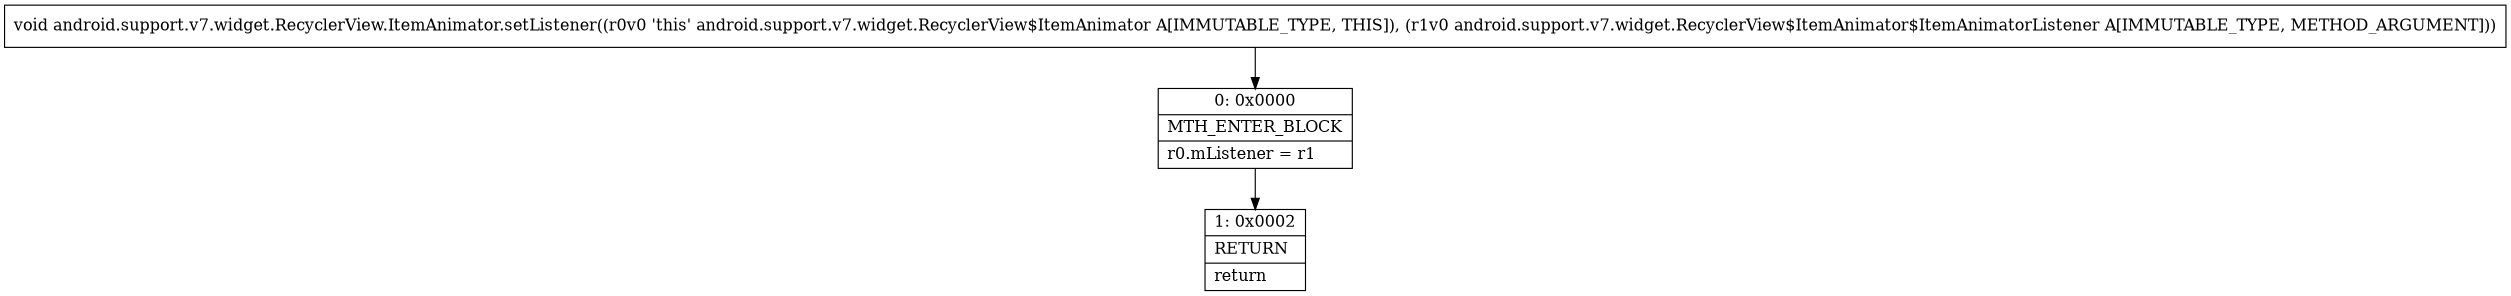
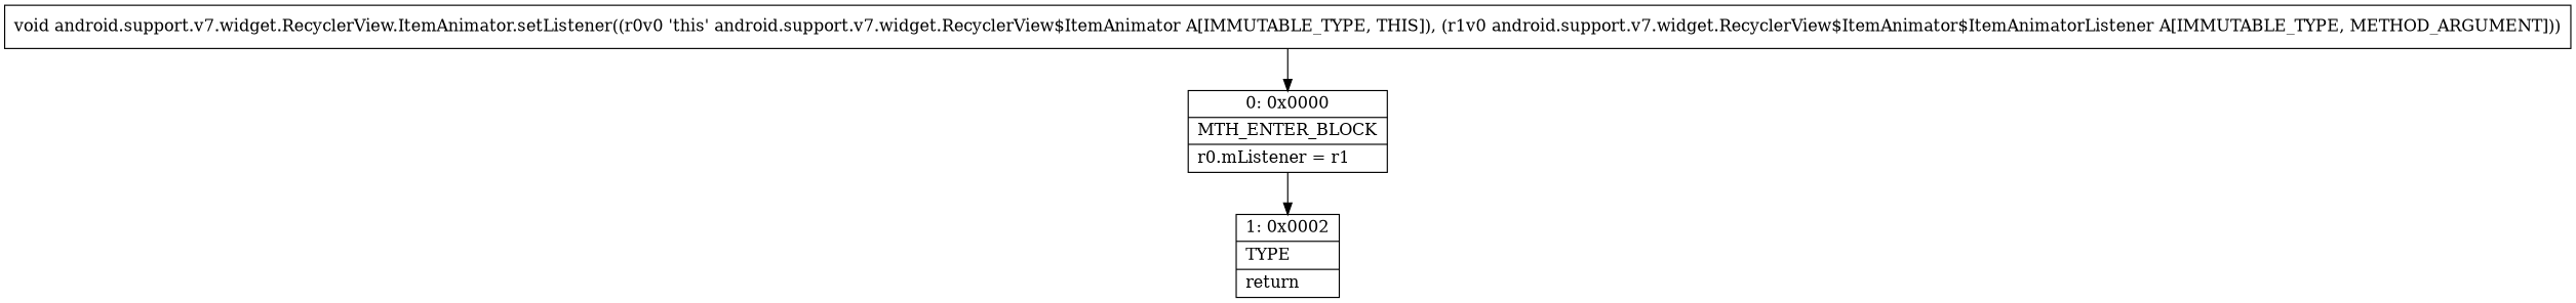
  digraph {
    node [shape=record]
    n1 [label="{0\:\ 0x0000|MTH_ENTER_BLOCK\l|r0.mListener = r1\l}"]
-   n2 [label="{1\:\ 0x0002|RETURN\l|return\l}"]
+   n2 [label="{1\:\ 0x0002|TYPE\l|return\l}"]
    n3 [label="{void android.support.v7.widget.RecyclerView.ItemAnimator.setListener((r0v0 'this' android.support.v7.widget.RecyclerView$ItemAnimator A[IMMUTABLE_TYPE, THIS]), (r1v0 android.support.v7.widget.RecyclerView$ItemAnimator$ItemAnimatorListener A[IMMUTABLE_TYPE, METHOD_ARGUMENT])) }"]
    n1 -> n2
    n3 -> n1
  }
